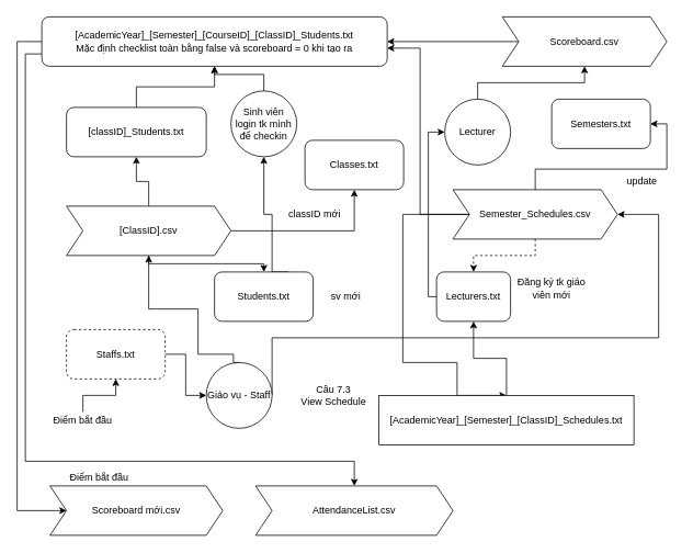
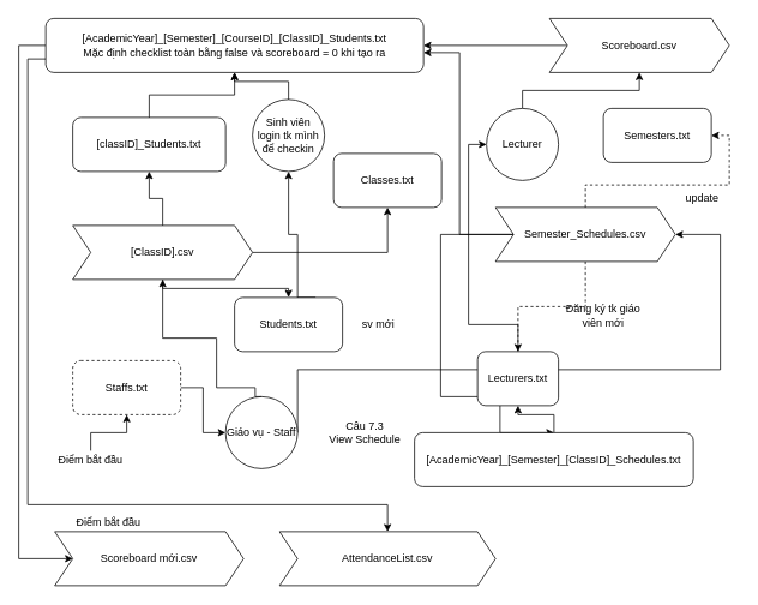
  <mxCell id="0" />
  <mxCell id="1" parent="0" />
  <mxCell id="2" style="edgeStyle=orthogonalEdgeStyle;rounded=0;orthogonalLoop=1;jettySize=auto;html=1;entryX=0.5;entryY=1;entryDx=0;entryDy=0;exitX=0.5;exitY=0;exitDx=0;exitDy=0;" edge="1" parent="1" source="38" target="9"><mxGeometry relative="1" as="geometry"><Array as="points"><mxPoint x="283" y="440" /><mxPoint x="283" y="430" /><mxPoint x="240" y="430" /><mxPoint x="240" y="375" /><mxPoint x="180" y="375" /></Array></mxGeometry></mxCell>
  <mxCell id="3" style="edgeStyle=orthogonalEdgeStyle;rounded=0;orthogonalLoop=1;jettySize=auto;html=1;entryX=1;entryY=0.5;entryDx=0;entryDy=0;exitX=1;exitY=0.5;exitDx=0;exitDy=0;" edge="1" parent="1" source="38" target="14"><mxGeometry relative="1" as="geometry"><Array as="points"><mxPoint x="330" y="410" /><mxPoint x="800" y="410" /><mxPoint x="800" y="260" /></Array></mxGeometry></mxCell>
  <mxCell id="4" style="edgeStyle=orthogonalEdgeStyle;rounded=0;orthogonalLoop=1;jettySize=auto;html=1;entryX=0;entryY=0.5;entryDx=0;entryDy=0;" edge="1" parent="1" source="5" target="38"><mxGeometry relative="1" as="geometry" /></mxCell>
  <mxCell id="5" value="Staffs.txt" style="rounded=1;whiteSpace=wrap;html=1;dashed=1;" vertex="1" parent="1"><mxGeometry x="80" y="400" width="120" height="60" as="geometry" /></mxCell>
  <mxCell id="6" style="edgeStyle=orthogonalEdgeStyle;rounded=0;orthogonalLoop=1;jettySize=auto;html=1;" edge="1" parent="1" source="9" target="18"><mxGeometry relative="1" as="geometry"><Array as="points"><mxPoint x="180" y="320" /><mxPoint x="320" y="320" /></Array></mxGeometry></mxCell>
  <mxCell id="7" style="edgeStyle=orthogonalEdgeStyle;rounded=0;orthogonalLoop=1;jettySize=auto;html=1;" edge="1" parent="1" source="9" target="22"><mxGeometry relative="1" as="geometry" /></mxCell>
  <mxCell id="8" style="edgeStyle=orthogonalEdgeStyle;rounded=0;orthogonalLoop=1;jettySize=auto;html=1;exitX=0.5;exitY=0;exitDx=0;exitDy=0;entryX=0.5;entryY=1;entryDx=0;entryDy=0;" edge="1" parent="1" source="9" target="25"><mxGeometry relative="1" as="geometry" /></mxCell>
  <mxCell id="9" value="&lt;span&gt;[ClassID].csv&lt;/span&gt;" style="shape=step;perimeter=stepPerimeter;whiteSpace=wrap;html=1;fixedSize=1;" vertex="1" parent="1"><mxGeometry x="80" y="250" width="200" height="60" as="geometry" /></mxCell>
- <mxCell id="10" style="edgeStyle=orthogonalEdgeStyle;rounded=0;orthogonalLoop=1;jettySize=auto;html=1;exitX=0.5;exitY=0;exitDx=0;exitDy=0;entryX=1;entryY=0.5;entryDx=0;entryDy=0;" edge="1" parent="1" source="14" target="26"><mxGeometry relative="1" as="geometry" /></mxCell>
+ <mxCell id="10" style="edgeStyle=orthogonalEdgeStyle;rounded=0;orthogonalLoop=1;jettySize=auto;html=1;exitX=0.5;exitY=0;exitDx=0;exitDy=0;entryX=1;entryY=0.5;entryDx=0;entryDy=0;dashed=1;" edge="1" parent="1" source="14" target="26"><mxGeometry relative="1" as="geometry" /></mxCell>
  <mxCell id="11" style="edgeStyle=orthogonalEdgeStyle;rounded=0;orthogonalLoop=1;jettySize=auto;html=1;entryX=0.5;entryY=0;entryDx=0;entryDy=0;dashed=1;" edge="1" parent="1" source="14" target="20"><mxGeometry relative="1" as="geometry" /></mxCell>
  <mxCell id="12" style="edgeStyle=orthogonalEdgeStyle;rounded=0;orthogonalLoop=1;jettySize=auto;html=1;exitX=0;exitY=0.5;exitDx=0;exitDy=0;entryX=0.5;entryY=0;entryDx=0;entryDy=0;" edge="1" parent="1" source="14" target="30"><mxGeometry relative="1" as="geometry"><Array as="points"><mxPoint x="489" y="260" /><mxPoint x="489" y="440" /><mxPoint x="555" y="440" /></Array></mxGeometry></mxCell>
  <mxCell id="13" style="edgeStyle=orthogonalEdgeStyle;rounded=0;orthogonalLoop=1;jettySize=auto;html=1;entryX=1;entryY=0.633;entryDx=0;entryDy=0;entryPerimeter=0;" edge="1" parent="1" source="14" target="33"><mxGeometry relative="1" as="geometry" /></mxCell>
  <mxCell id="14" value="&lt;span&gt;Semester_Schedules.csv&lt;/span&gt;" style="shape=step;perimeter=stepPerimeter;whiteSpace=wrap;html=1;fixedSize=1;" vertex="1" parent="1"><mxGeometry x="550" y="230" width="200" height="60" as="geometry" /></mxCell>
  <mxCell id="15" style="edgeStyle=orthogonalEdgeStyle;rounded=0;orthogonalLoop=1;jettySize=auto;html=1;entryX=1;entryY=0.5;entryDx=0;entryDy=0;" edge="1" parent="1" source="16" target="33"><mxGeometry relative="1" as="geometry" /></mxCell>
  <mxCell id="16" value="Scoreboard.csv" style="shape=step;perimeter=stepPerimeter;whiteSpace=wrap;html=1;fixedSize=1;" vertex="1" parent="1"><mxGeometry x="610" y="20" width="200" height="60" as="geometry" /></mxCell>
  <mxCell id="17" style="edgeStyle=orthogonalEdgeStyle;rounded=0;orthogonalLoop=1;jettySize=auto;html=1;exitX=0.75;exitY=0;exitDx=0;exitDy=0;" edge="1" parent="1" source="18" target="35"><mxGeometry relative="1" as="geometry"><Array as="points"><mxPoint x="330" y="330" /><mxPoint x="330" y="260" /><mxPoint x="320" y="260" /></Array></mxGeometry></mxCell>
  <mxCell id="18" value="Students.txt" style="rounded=1;whiteSpace=wrap;html=1;" vertex="1" parent="1"><mxGeometry x="260" y="330" width="120" height="60" as="geometry" /></mxCell>
  <mxCell id="19" value="" style="edgeStyle=orthogonalEdgeStyle;rounded=0;orthogonalLoop=1;jettySize=auto;html=1;entryX=0;entryY=0.5;entryDx=0;entryDy=0;" edge="1" parent="1" source="20" target="37"><mxGeometry relative="1" as="geometry"><Array as="points"><mxPoint x="520" y="360" /><mxPoint x="520" y="160" /></Array></mxGeometry></mxCell>
- <mxCell id="20" value="Lecturers.txt" style="rounded=1;whiteSpace=wrap;html=1;" vertex="1" parent="1"><mxGeometry x="530" y="330" width="90" height="60" as="geometry" /></mxCell>
+ <mxCell id="20" value="Lecturers.txt" style="rounded=1;whiteSpace=wrap;html=1;" vertex="1" parent="1"><mxGeometry x="530" y="390" width="90" height="60" as="geometry" /></mxCell>
  <mxCell id="21" value="sv mới" style="text;html=1;strokeColor=none;fillColor=none;align=center;verticalAlign=middle;whiteSpace=wrap;rounded=0;" vertex="1" parent="1"><mxGeometry x="380" y="350" width="80" height="20" as="geometry" /></mxCell>
  <mxCell id="22" value="Classes.txt" style="rounded=1;whiteSpace=wrap;html=1;" vertex="1" parent="1"><mxGeometry x="370" y="170" width="120" height="60" as="geometry" /></mxCell>
- <mxCell id="23" value="classID mới" style="text;html=1;strokeColor=none;fillColor=none;align=center;verticalAlign=middle;whiteSpace=wrap;rounded=0;" vertex="1" parent="1"><mxGeometry x="340" y="250" width="84" height="20" as="geometry" /></mxCell>
  <mxCell id="24" style="edgeStyle=orthogonalEdgeStyle;rounded=0;orthogonalLoop=1;jettySize=auto;html=1;entryX=0.5;entryY=1;entryDx=0;entryDy=0;" edge="1" parent="1" source="25" target="33"><mxGeometry relative="1" as="geometry" /></mxCell>
  <mxCell id="25" value="[classID]_Students.txt" style="rounded=1;whiteSpace=wrap;html=1;" vertex="1" parent="1"><mxGeometry x="80" y="130" width="170" height="60" as="geometry" /></mxCell>
  <mxCell id="26" value="Semesters.txt" style="rounded=1;whiteSpace=wrap;html=1;" vertex="1" parent="1"><mxGeometry x="670" y="120" width="120" height="60" as="geometry" /></mxCell>
  <mxCell id="27" value="update" style="text;html=1;strokeColor=none;fillColor=none;align=center;verticalAlign=middle;whiteSpace=wrap;rounded=0;" vertex="1" parent="1"><mxGeometry x="740" y="210" width="80" height="20" as="geometry" /></mxCell>
  <mxCell id="28" value="Đăng ký tk giáo viên mới" style="text;html=1;strokeColor=none;fillColor=none;align=center;verticalAlign=middle;whiteSpace=wrap;rounded=0;" vertex="1" parent="1"><mxGeometry x="620" y="340" width="100" height="20" as="geometry" /></mxCell>
  <mxCell id="29" style="edgeStyle=orthogonalEdgeStyle;rounded=0;orthogonalLoop=1;jettySize=auto;html=1;" edge="1" parent="1" source="30" target="20"><mxGeometry relative="1" as="geometry" /></mxCell>
- <mxCell id="30" value="[AcademicYear]_[Semester]_[ClassID]_Schedules.txt" style="whiteSpace=wrap;html=1;rounded=0;" vertex="1" parent="1"><mxGeometry x="460" y="480" width="310" height="60" as="geometry" /></mxCell>
+ <mxCell id="30" value="[AcademicYear]_[Semester]_[ClassID]_Schedules.txt" style="rounded=1;whiteSpace=wrap;html=1;" vertex="1" parent="1"><mxGeometry x="460" y="480" width="310" height="60" as="geometry" /></mxCell>
  <mxCell id="31" style="edgeStyle=orthogonalEdgeStyle;rounded=0;orthogonalLoop=1;jettySize=auto;html=1;entryX=0;entryY=0.5;entryDx=0;entryDy=0;" edge="1" parent="1" source="33" target="39"><mxGeometry relative="1" as="geometry"><mxPoint x="20" y="622" as="targetPoint" /><Array as="points"><mxPoint x="20" y="50" /><mxPoint x="20" y="620" /></Array></mxGeometry></mxCell>
  <mxCell id="32" style="edgeStyle=orthogonalEdgeStyle;rounded=0;orthogonalLoop=1;jettySize=auto;html=1;exitX=0;exitY=0.75;exitDx=0;exitDy=0;entryX=0.5;entryY=0;entryDx=0;entryDy=0;" edge="1" parent="1" source="33" target="40"><mxGeometry relative="1" as="geometry"><Array as="points"><mxPoint x="30" y="65" /><mxPoint x="30" y="560" /><mxPoint x="430" y="560" /></Array></mxGeometry></mxCell>
  <mxCell id="33" value="[AcademicYear]_[Semester]_[CourseID]_[ClassID]_Students.txt&lt;br&gt;Mặc định checklist toàn bằng false và scoreboard = 0 khi tạo ra" style="rounded=1;whiteSpace=wrap;html=1;" vertex="1" parent="1"><mxGeometry x="50" y="20" width="420" height="60" as="geometry" /></mxCell>
  <mxCell id="34" style="edgeStyle=orthogonalEdgeStyle;rounded=0;orthogonalLoop=1;jettySize=auto;html=1;" edge="1" parent="1" source="35" target="33"><mxGeometry relative="1" as="geometry" /></mxCell>
  <mxCell id="35" value="Sinh viên login tk mình để checkin" style="ellipse;whiteSpace=wrap;html=1;aspect=fixed;" vertex="1" parent="1"><mxGeometry x="280" y="110" width="80" height="80" as="geometry" /></mxCell>
  <mxCell id="36" style="edgeStyle=orthogonalEdgeStyle;rounded=0;orthogonalLoop=1;jettySize=auto;html=1;" edge="1" parent="1" source="37" target="16"><mxGeometry relative="1" as="geometry" /></mxCell>
  <mxCell id="37" value="Lecturer" style="ellipse;whiteSpace=wrap;html=1;aspect=fixed;" vertex="1" parent="1"><mxGeometry x="540" y="120" width="80" height="80" as="geometry" /></mxCell>
  <mxCell id="38" value="Giáo vụ - Staff" style="ellipse;whiteSpace=wrap;html=1;aspect=fixed;" vertex="1" parent="1"><mxGeometry x="250" y="440" width="80" height="80" as="geometry" /></mxCell>
  <mxCell id="39" value="Scoreboard mới.csv" style="shape=step;perimeter=stepPerimeter;whiteSpace=wrap;html=1;fixedSize=1;" vertex="1" parent="1"><mxGeometry x="60" y="590" width="210" height="60" as="geometry" /></mxCell>
  <mxCell id="40" value="AttendanceList.csv" style="shape=step;perimeter=stepPerimeter;whiteSpace=wrap;html=1;fixedSize=1;" vertex="1" parent="1"><mxGeometry x="310" y="590" width="240" height="60" as="geometry" /></mxCell>
  <mxCell id="41" value="Câu 7.3&lt;br&gt;View Schedule" style="text;html=1;strokeColor=none;fillColor=none;align=center;verticalAlign=middle;whiteSpace=wrap;rounded=0;" vertex="1" parent="1"><mxGeometry x="360" y="460" width="90" height="40" as="geometry" /></mxCell>
  <mxCell id="42" style="edgeStyle=orthogonalEdgeStyle;rounded=0;orthogonalLoop=1;jettySize=auto;html=1;" edge="1" parent="1" source="43" target="5"><mxGeometry relative="1" as="geometry"><mxPoint x="100" y="470" as="targetPoint" /></mxGeometry></mxCell>
  <mxCell id="43" value="Điểm bắt đầu" style="text;html=1;strokeColor=none;fillColor=none;align=center;verticalAlign=middle;whiteSpace=wrap;rounded=0;" vertex="1" parent="1"><mxGeometry x="50" y="500" width="100" height="20" as="geometry" /></mxCell>
  <mxCell id="44" value="Điểm bắt đầu" style="text;html=1;strokeColor=none;fillColor=none;align=center;verticalAlign=middle;whiteSpace=wrap;rounded=0;" vertex="1" parent="1"><mxGeometry x="70" y="570" width="100" height="20" as="geometry" /></mxCell>
